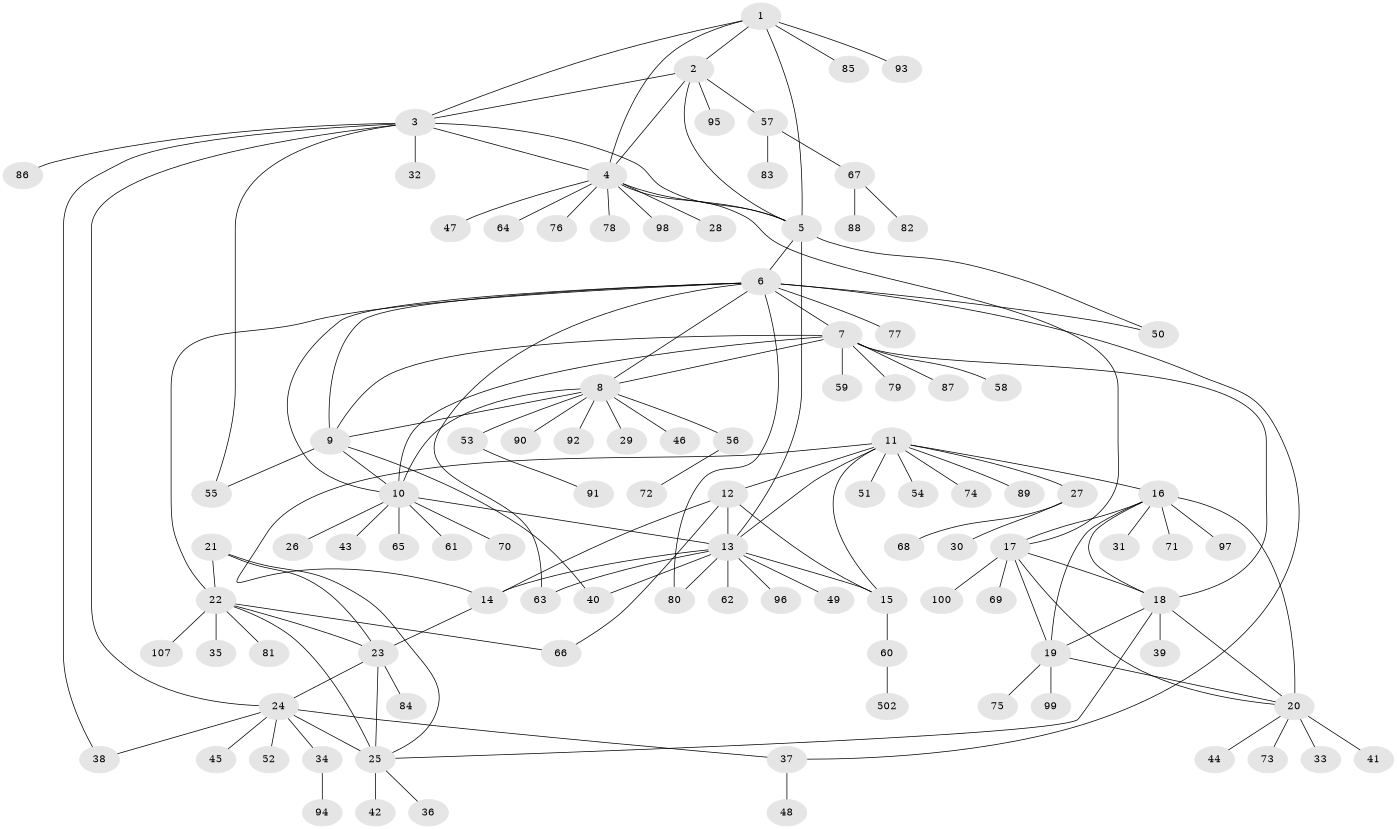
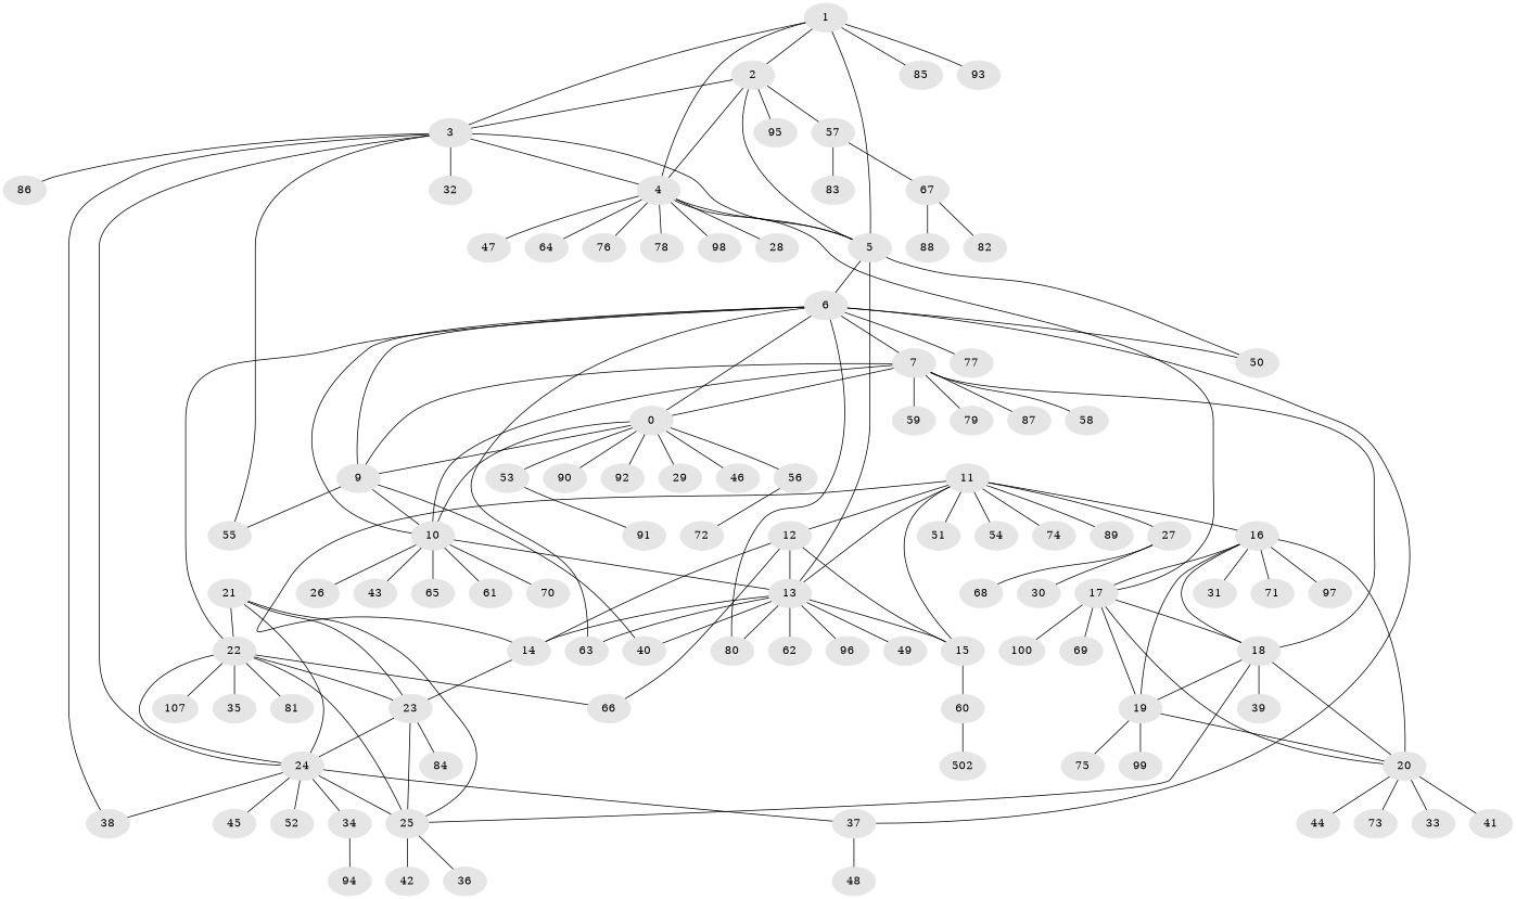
  graph {
    node [color=gray90 style=filled]
    1
    2
    3
    4
    5
    85
    93
    57
    95
    24
    32
    38
    55
    86
    17
    28
    47
    64
    76
    78
    98
    6
    13
    50
    67
    83
    37
    25
    34
    45
    52
    18
    19
    20
    69
    100
    7
-   8
+   8 [label=0]
    9
    10
    22
    63
    77
    80
    40
    14
    15
    49
    62
    96
    58
    59
    79
    87
    29
    46
    53
    56
    90
    92
    26
    43
    61
    65
    70
    66
    23
    35
    81
    n70 [label=107]
    48
    39
    91
    72
    11
    12
    16
    27
    51
    54
    74
    89
    60
    31
    71
    97
    30
    68
    84
    n90 [label=502]
    75
    99
    33
    41
    44
    73
    36
    42
    21
    94
    82
    88
    1 -- 2
    1 -- 3
    1 -- 4
    1 -- 5
    1 -- 85
    1 -- 93
    2 -- 3
    2 -- 4
    2 -- 5
    2 -- 57
    2 -- 95
    3 -- 4
    3 -- 5
    3 -- 24
    3 -- 32
    3 -- 38
    3 -- 55
    3 -- 86
    4 -- 5
    4 -- 17
    4 -- 28
    4 -- 47
    4 -- 64
    4 -- 76
    4 -- 78
    4 -- 98
    5 -- 6
    5 -- 13
    5 -- 50
    57 -- 67
    57 -- 83
    24 -- 38
    24 -- 37
    24 -- 25
    24 -- 34
    24 -- 45
    24 -- 52
    17 -- 18
    17 -- 19
    17 -- 20
    17 -- 69
    17 -- 100
    6 -- 50
    6 -- 37
    6 -- 7
    6 -- 8
    6 -- 9
    6 -- 10
    6 -- 22
    6 -- 63
    6 -- 77
    6 -- 80
    13 -- 63
    13 -- 80
    13 -- 40
    13 -- 14
    13 -- 15
    13 -- 49
    13 -- 62
    13 -- 96
    67 -- 82
    67 -- 88
    37 -- 48
    25 -- 36
    25 -- 42
    34 -- 94
    18 -- 25
    18 -- 19
    18 -- 20
    18 -- 39
    19 -- 20
    19 -- 75
    19 -- 99
    20 -- 33
    20 -- 41
    20 -- 44
    20 -- 73
    7 -- 18
    7 -- 8
    7 -- 9
    7 -- 10
    7 -- 58
    7 -- 59
    7 -- 79
    7 -- 87
    8 -- 9
    8 -- 10
    8 -- 29
    8 -- 46
    8 -- 53
    8 -- 56
    8 -- 90
    8 -- 92
    9 -- 55
    9 -- 10
    9 -- 40
    10 -- 13
    10 -- 26
    10 -- 43
    10 -- 61
    10 -- 65
    10 -- 70
+   22 -- 24
    22 -- 25
    22 -- 66
    22 -- 23
    22 -- 35
    22 -- 81
    22 -- n70
    14 -- 23
    15 -- 60
    53 -- 91
    56 -- 72
    23 -- 24
    23 -- 25
    23 -- 84
    11 -- 13
    11 -- 14
    11 -- 15
    11 -- 12
    11 -- 16
    11 -- 27
    11 -- 51
    11 -- 54
    11 -- 74
    11 -- 89
    12 -- 13
    12 -- 14
    12 -- 15
    12 -- 66
    16 -- 17
    16 -- 18
    16 -- 19
    16 -- 20
    16 -- 31
    16 -- 71
    16 -- 97
    27 -- 30
    27 -- 68
    60 -- n90
+   21 -- 24
    21 -- 25
    21 -- 22
    21 -- 23
  }
